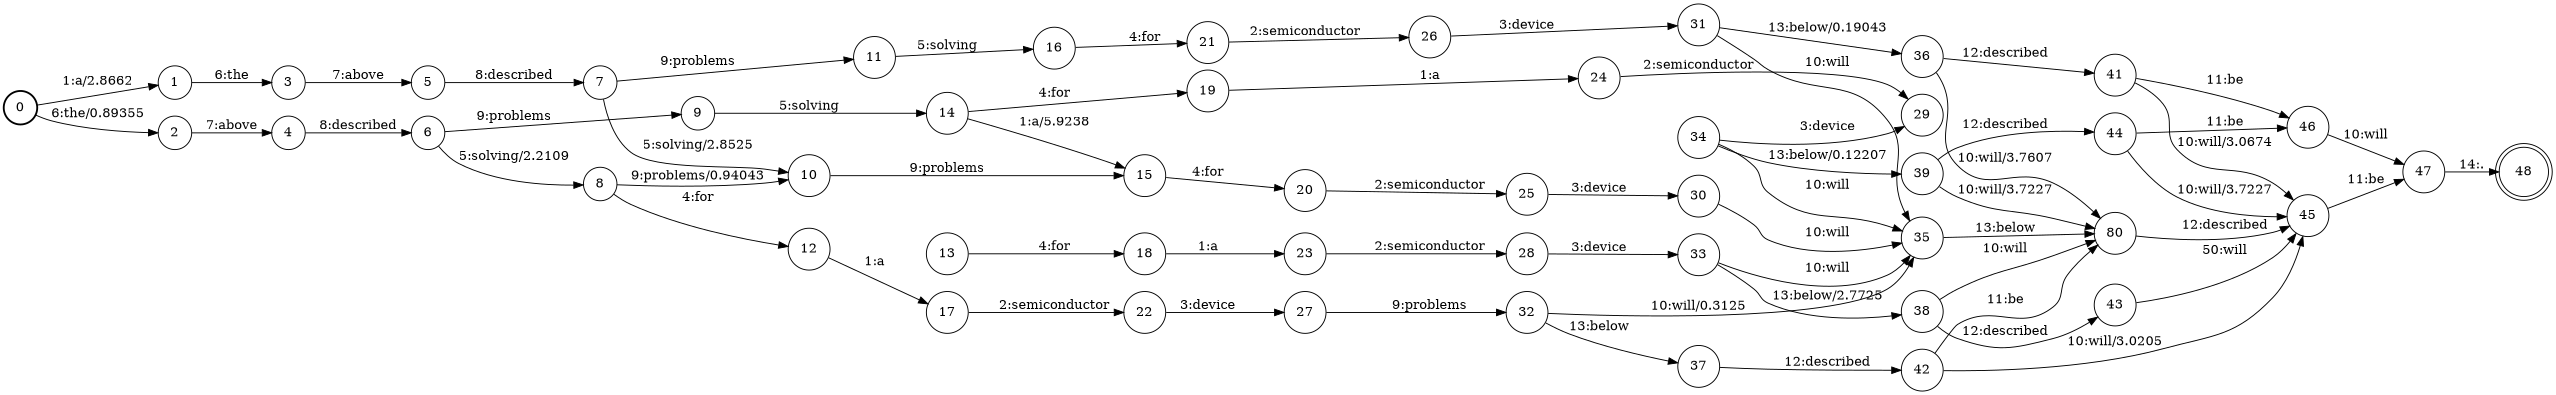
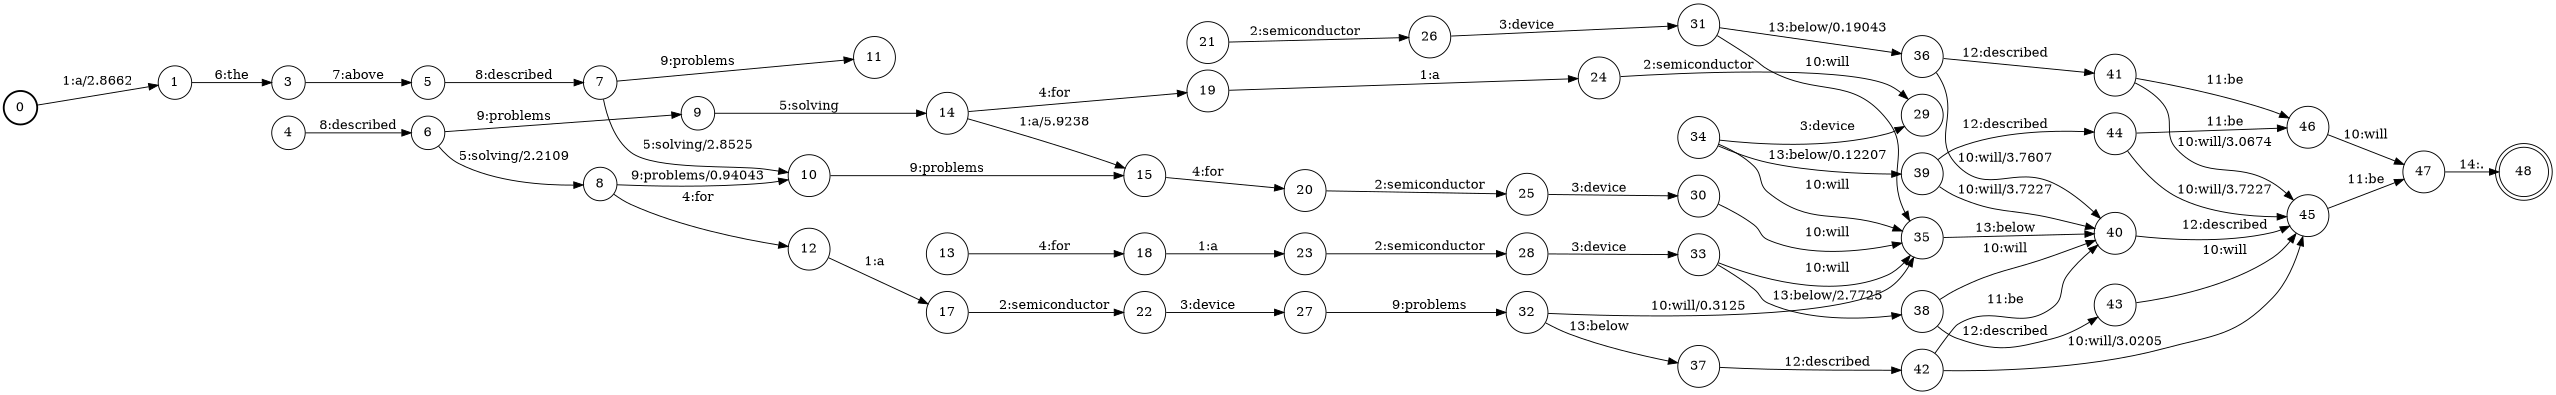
  digraph {
    nodesep=0.25
    rankdir=LR
    ranksep=0.4
    node [fontsize=14 shape=circle style=solid]
    edge [fontsize=14]
    n1 [label=0 style=bold]
    n2 [label=1]
-   n3 [label=2]
    n4 [label=3]
    n5 [label=4]
    n6 [label=5]
    n7 [label=6]
    n8 [label=7]
    n9 [label=8]
    n10 [label=9]
    n11 [label=10]
    n12 [label=11]
    n13 [label=12]
    n14 [label=14]
    n15 [label=15]
-   n16 [label=16]
    n17 [label=17]
    n18 [label=13]
    n19 [label=18]
    n20 [label=19]
    n21 [label=20]
    n22 [label=21]
    n23 [label=22]
    n24 [label=23]
    n25 [label=24]
    n26 [label=25]
    n27 [label=26]
    n28 [label=27]
    n29 [label=28]
    n30 [label=29]
    n31 [label=30]
    n32 [label=31]
    n33 [label=32]
    n34 [label=33]
    n35 [label=35]
    n36 [label=36]
    n37 [label=37]
    n38 [label=38]
    n39 [label=34]
    n40 [label=39]
-   n41 [label=80]
+   n41 [label=40]
    n42 [label=41]
    n43 [label=42]
    n44 [label=43]
    n45 [label=44]
    n46 [label=45]
    n47 [label=46]
    n48 [label=47]
    n49 [label=48 shape=doublecircle]
    n1 -> n2 [label="1:a/2.8662"]
-   n1 -> n3 [label="6:the/0.89355"]
    n2 -> n4 [label="6:the"]
-   n3 -> n5 [label="7:above"]
    n4 -> n6 [label="7:above"]
    n5 -> n7 [label="8:described"]
    n6 -> n8 [label="8:described"]
    n7 -> n9 [label="5:solving/2.2109"]
    n7 -> n10 [label="9:problems"]
    n8 -> n11 [label="5:solving/2.8525"]
    n8 -> n12 [label="9:problems"]
    n9 -> n11 [label="9:problems/0.94043"]
    n9 -> n13 [label="4:for"]
    n10 -> n14 [label="5:solving"]
    n11 -> n15 [label="9:problems"]
-   n12 -> n16 [label="5:solving"]
    n13 -> n17 [label="1:a"]
    n14 -> n15 [label="1:a/5.9238"]
    n14 -> n20 [label="4:for"]
    n15 -> n21 [label="4:for"]
-   n16 -> n22 [label="4:for"]
    n17 -> n23 [label="2:semiconductor"]
    n18 -> n19 [label="4:for"]
    n19 -> n24 [label="1:a"]
    n20 -> n25 [label="1:a"]
    n21 -> n26 [label="2:semiconductor"]
    n22 -> n27 [label="2:semiconductor"]
    n23 -> n28 [label="3:device"]
    n24 -> n29 [label="2:semiconductor"]
    n25 -> n30 [label="2:semiconductor"]
    n26 -> n31 [label="3:device"]
    n27 -> n32 [label="3:device"]
    n28 -> n33 [label="9:problems"]
    n29 -> n34 [label="3:device"]
    n31 -> n35 [label="10:will"]
    n32 -> n35 [label="10:will"]
    n32 -> n36 [label="13:below/0.19043"]
    n33 -> n35 [label="10:will/0.3125"]
    n33 -> n37 [label="13:below"]
    n34 -> n35 [label="10:will"]
    n34 -> n38 [label="13:below/2.7725"]
    n35 -> n41 [label="13:below"]
    n36 -> n41 [label="10:will/3.7607"]
    n36 -> n42 [label="12:described"]
    n37 -> n43 [label="12:described"]
    n38 -> n41 [label="10:will"]
    n38 -> n44 [label="12:described"]
    n39 -> n30 [label="3:device"]
    n39 -> n35 [label="10:will"]
    n39 -> n40 [label="13:below/0.12207"]
    n40 -> n41 [label="10:will/3.7227"]
    n40 -> n45 [label="12:described"]
    n41 -> n46 [label="12:described"]
    n42 -> n46 [label="10:will/3.0674"]
    n42 -> n47 [label="11:be"]
    n43 -> n41 [label="11:be"]
    n43 -> n46 [label="10:will/3.0205"]
-   n44 -> n46 [label="50:will"]
+   n44 -> n46 [label="10:will"]
    n45 -> n46 [label="10:will/3.7227"]
    n45 -> n47 [label="11:be"]
    n46 -> n48 [label="11:be"]
    n47 -> n48 [label="10:will"]
    n48 -> n49 [label="14:."]
  }
